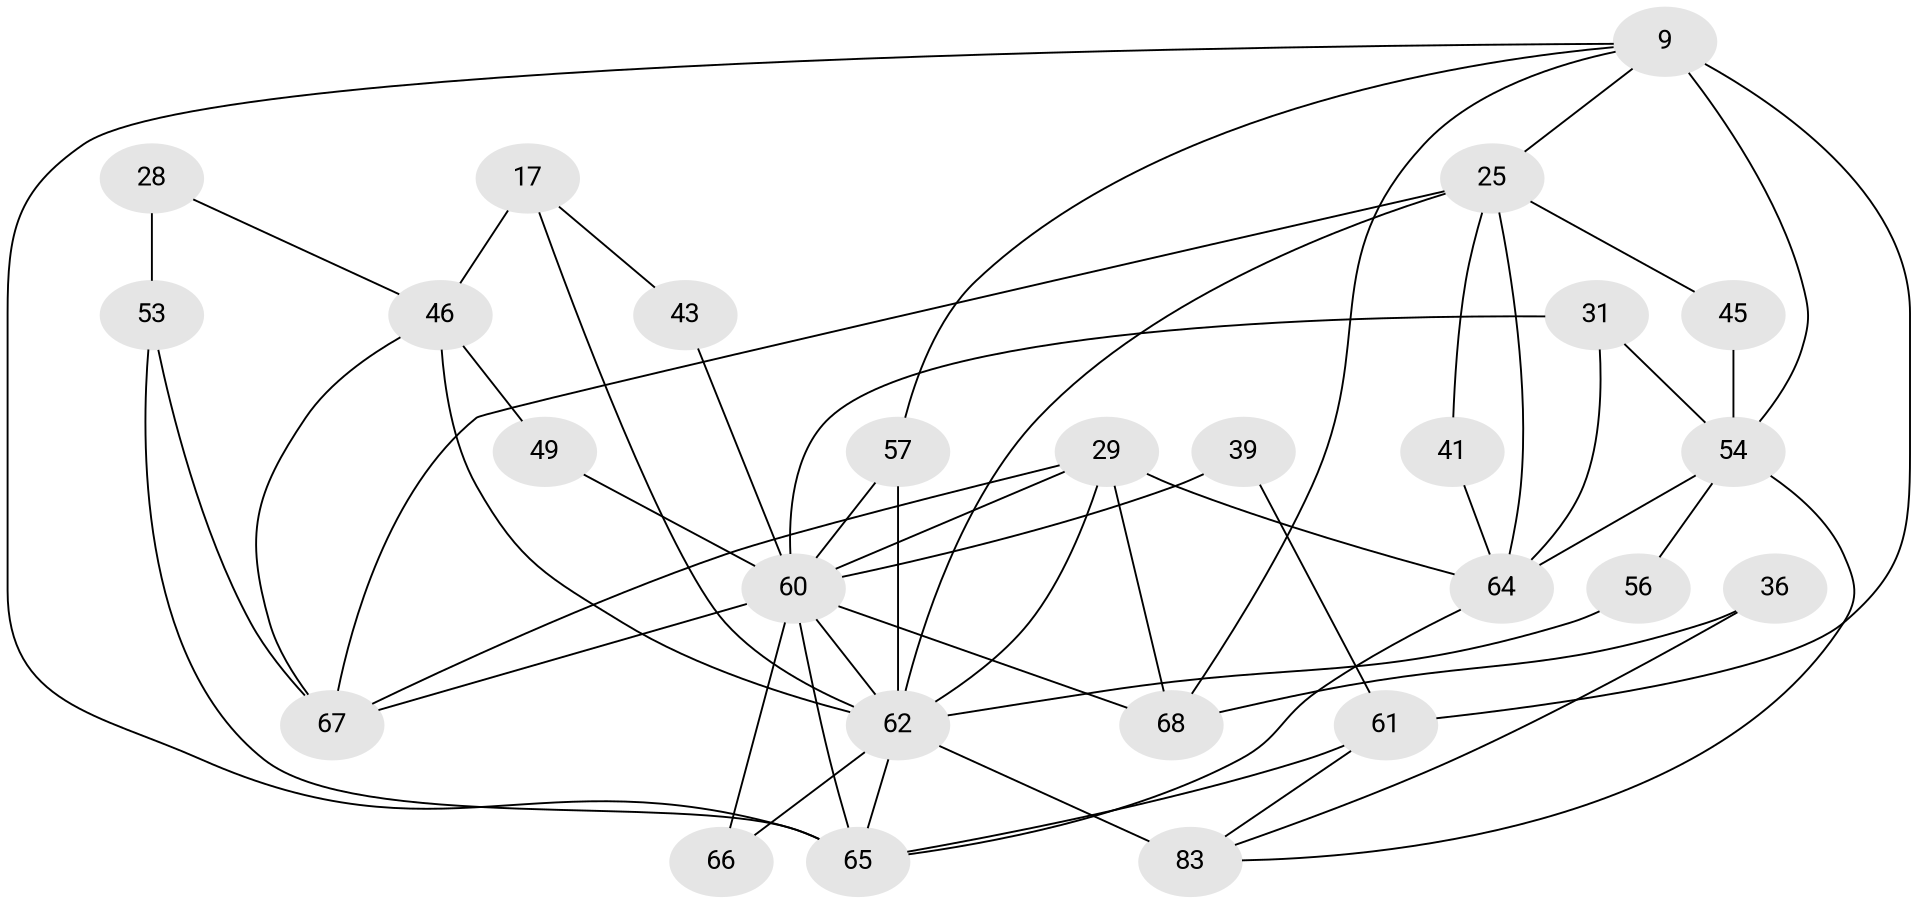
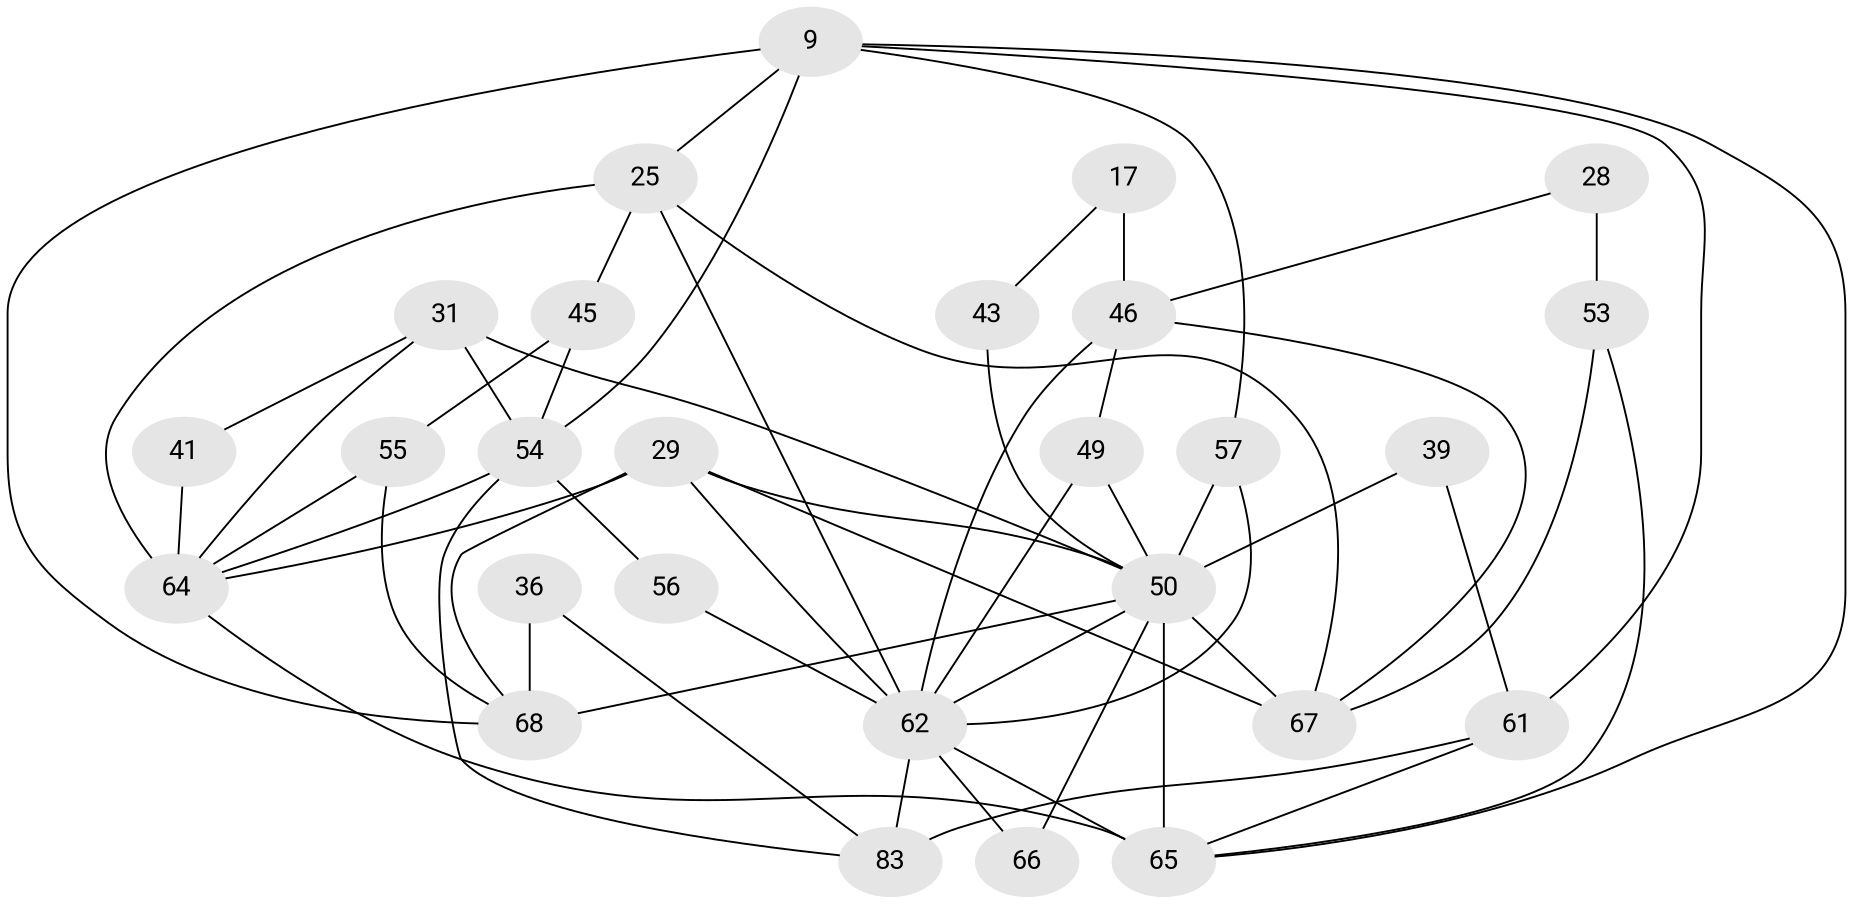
  graph {
    fontname=Roboto
    node [color=gray90 fontname=Roboto style=filled]
    edge [fontname=Roboto]
    9 [super="+2+5"]
    25 [super="+21"]
    54 [super="+51"]
    57
    61 [super="+27"]
    65 [super="+58+34+40"]
    68 [super="+15+52"]
    62 [super="+32+13+24+38+14"]
    41
    45
    64 [super="+37+22"]
    67 [super="+7"]
    n13 [label=83 super="+18"]
    56 [super="+50"]
-   60 [super="+48+42"]
+   60 [super="+48+42" label=50]
    17 [super="+16"]
    43
    46 [super="+30+44"]
    49
    66 [super="+47"]
+   55
    28
    53 [super="+23"]
    29 [super="+20"]
    31
    36
    n27 [label=39]
    9 -- 25
    9 -- 54 [weight=3]
    9 -- 57
    9 -- 61 [weight=2]
    9 -- 65
    9 -- 68 [weight=2]
    25 -- 62
-   25 -- 41
+   31 -- 41
    25 -- 45 [weight=2]
    25 -- 64
    25 -- 67
    54 -- 64
    54 -- n13
    54 -- 56
    57 -- 62
    57 -- 60
    61 -- 65
    61 -- n13 [weight=2]
    62 -- 65 [weight=3]
    62 -- n13 [weight=4]
    62 -- 66
    41 -- 64
    45 -- 54 [weight=2]
+   45 -- 55
    64 -- 65 [weight=2]
    56 -- 62
    60 -- 65 [weight=5]
    60 -- 68
    60 -- 62
    60 -- 67 [weight=3]
    60 -- 66 [weight=3]
-   17 -- 62
+   49 -- 62
    17 -- 43
    17 -- 46 [weight=2]
    43 -- 60
    46 -- 62 [weight=6]
    46 -- 67 [weight=2]
    46 -- 49
    49 -- 60
+   55 -- 68
+   55 -- 64
    28 -- 46
    28 -- 53 [weight=2]
    53 -- 65
    53 -- 67
    29 -- 68 [weight=2]
    29 -- 62 [weight=2]
    29 -- 64 [weight=2]
    29 -- 67
    29 -- 60
    31 -- 54 [weight=2]
    31 -- 64
    31 -- 60
    36 -- 68
    36 -- n13
    n27 -- 61
    n27 -- 60
  }
